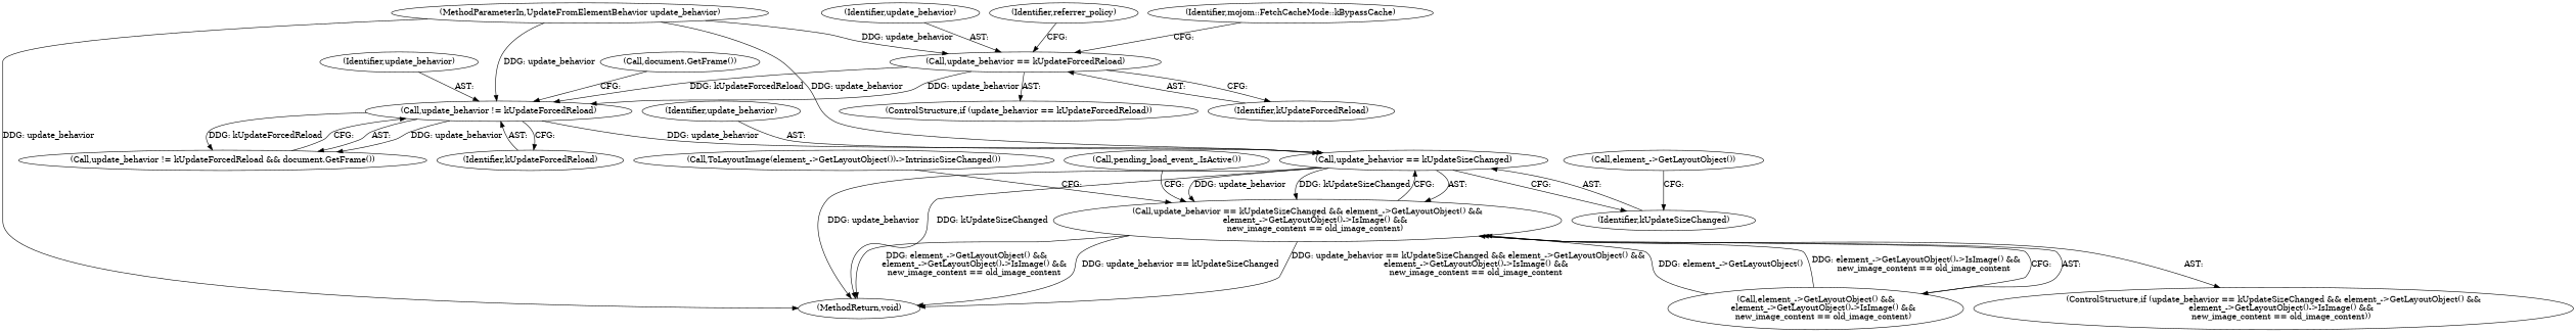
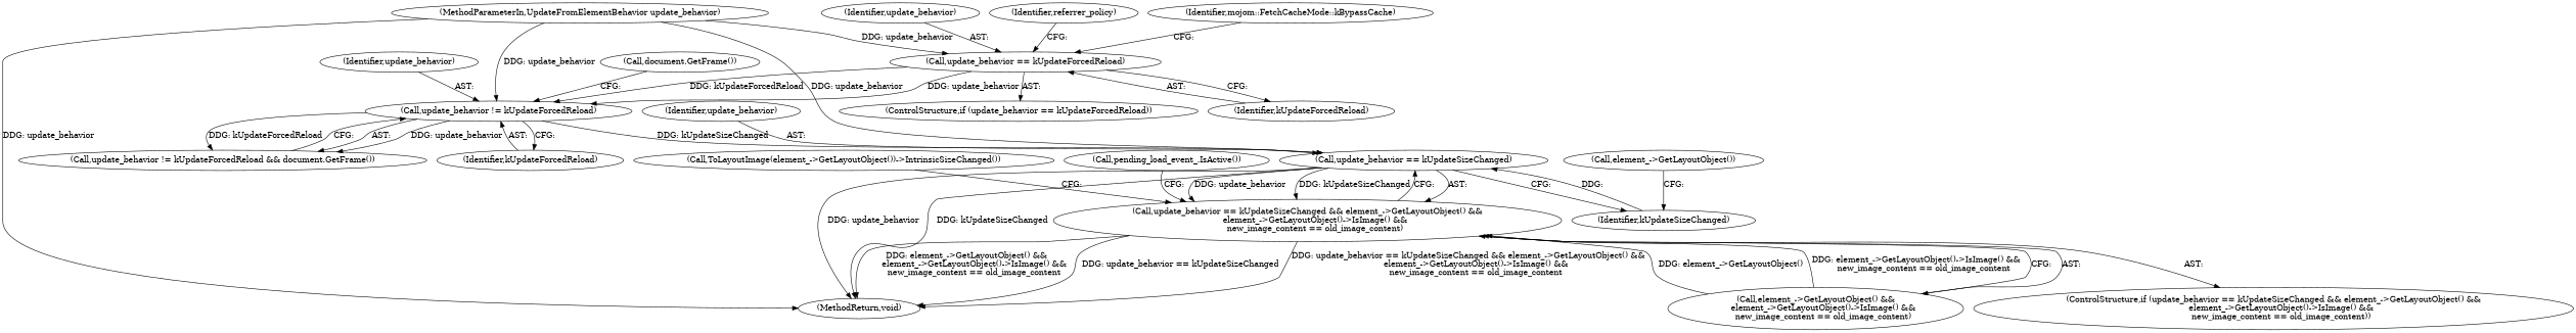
  digraph {
    n1 [label="(Call,update_behavior == kUpdateSizeChanged)"]
    n2 [label="(Call,update_behavior == kUpdateSizeChanged && element_->GetLayoutObject() &&\n      element_->GetLayoutObject()->IsImage() &&\n      new_image_content == old_image_content)"]
    n3 [label="(MethodReturn,void)"]
    n4 [label="(Identifier,kUpdateSizeChanged)"]
    n5 [label="(ControlStructure,if (update_behavior == kUpdateSizeChanged && element_->GetLayoutObject() &&\n      element_->GetLayoutObject()->IsImage() &&\n      new_image_content == old_image_content))"]
    n6 [label="(Call,element_->GetLayoutObject() &&\n      element_->GetLayoutObject()->IsImage() &&\n      new_image_content == old_image_content)"]
    n7 [label="(Call,update_behavior != kUpdateForcedReload)"]
    n8 [label="(Call,update_behavior != kUpdateForcedReload && document.GetFrame())"]
    n9 [label="(Identifier,kUpdateForcedReload)"]
    n10 [label="(Call,update_behavior == kUpdateForcedReload)"]
    n11 [label="(ControlStructure,if (update_behavior == kUpdateForcedReload))"]
    n12 [label="(Identifier,kUpdateForcedReload)"]
    n13 [label="(MethodParameterIn,UpdateFromElementBehavior update_behavior)"]
    n14 [label="(Call,element_->GetLayoutObject())"]
    n15 [label="(Call,ToLayoutImage(element_->GetLayoutObject())->IntrinsicSizeChanged())"]
    n16 [label="(Identifier,update_behavior)"]
    n17 [label="(Call,document.GetFrame())"]
    n18 [label="(Identifier,update_behavior)"]
    n19 [label="(Identifier,update_behavior)"]
    n20 [label="(Identifier,referrer_policy)"]
    n21 [label="(Call,pending_load_event_.IsActive())"]
    n22 [label="(Identifier,mojom::FetchCacheMode::kBypassCache)"]
    n1 -> n2 [label="AST: "]
    n1 -> n2 [label="DDG: update_behavior"]
    n1 -> n2 [label="DDG: kUpdateSizeChanged"]
    n1 -> n3 [label="DDG: update_behavior"]
    n1 -> n3 [label="DDG: kUpdateSizeChanged"]
    n1 -> n4 [label="CFG: "]
    n2 -> n1 [label="CFG: "]
    n2 -> n3 [label="DDG: update_behavior == kUpdateSizeChanged"]
    n2 -> n3 [label="DDG: update_behavior == kUpdateSizeChanged && element_->GetLayoutObject() &&\n      element_->GetLayoutObject()->IsImage() &&\n      new_image_content == old_image_content"]
    n2 -> n3 [label="DDG: element_->GetLayoutObject() &&\n      element_->GetLayoutObject()->IsImage() &&\n      new_image_content == old_image_content"]
    n2 -> n5 [label="AST: "]
    n2 -> n6 [label="CFG: "]
-   n4 -> n1 [label="AST: "]
+   n4 -> n1 [label="DDG: "]
    n6 -> n2 [label="AST: "]
    n6 -> n2 [label="DDG: element_->GetLayoutObject()"]
    n6 -> n2 [label="DDG: element_->GetLayoutObject()->IsImage() &&\n      new_image_content == old_image_content"]
-   n7 -> n1 [label="DDG: update_behavior"]
+   n7 -> n1 [label="DDG: kUpdateSizeChanged"]
    n7 -> n8 [label="AST: "]
    n7 -> n8 [label="DDG: update_behavior"]
    n7 -> n8 [label="DDG: kUpdateForcedReload"]
    n7 -> n9 [label="CFG: "]
    n8 -> n7 [label="CFG: "]
    n9 -> n7 [label="AST: "]
    n10 -> n7 [label="DDG: update_behavior"]
    n10 -> n7 [label="DDG: kUpdateForcedReload"]
    n10 -> n11 [label="AST: "]
    n10 -> n12 [label="CFG: "]
    n12 -> n10 [label="AST: "]
    n13 -> n1 [label="DDG: update_behavior"]
    n13 -> n3 [label="DDG: update_behavior"]
    n13 -> n7 [label="DDG: update_behavior"]
    n13 -> n10 [label="DDG: update_behavior"]
    n14 -> n4 [label="CFG: "]
    n15 -> n2 [label="CFG: "]
    n16 -> n10 [label="AST: "]
    n17 -> n7 [label="CFG: "]
    n18 -> n7 [label="AST: "]
    n19 -> n1 [label="AST: "]
    n20 -> n10 [label="CFG: "]
    n21 -> n2 [label="CFG: "]
    n22 -> n10 [label="CFG: "]
  }
